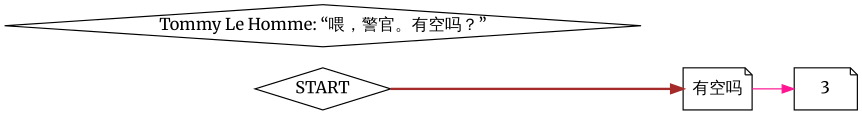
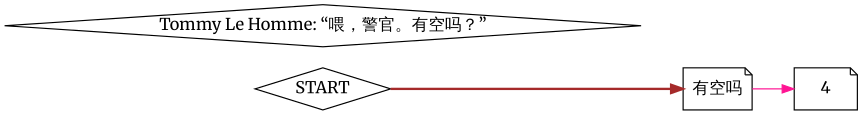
  digraph {
    fontname=Merriweather
    rankdir=LR
    node [fontname=Merriweather shape=diamond]
    edge [fontname=Merriweather]
    n1 [label=START]
    n2 [label="有空吗" shape=note]
-   3 [shape=note]
+   3 [shape=note label=4]
    n4 [label="Tommy Le Homme: “喂，警官。有空吗？”"]
    n1 -> n2 [color=brown style=bold]
    n2 -> 3 [color=deeppink style=solid]
  }
